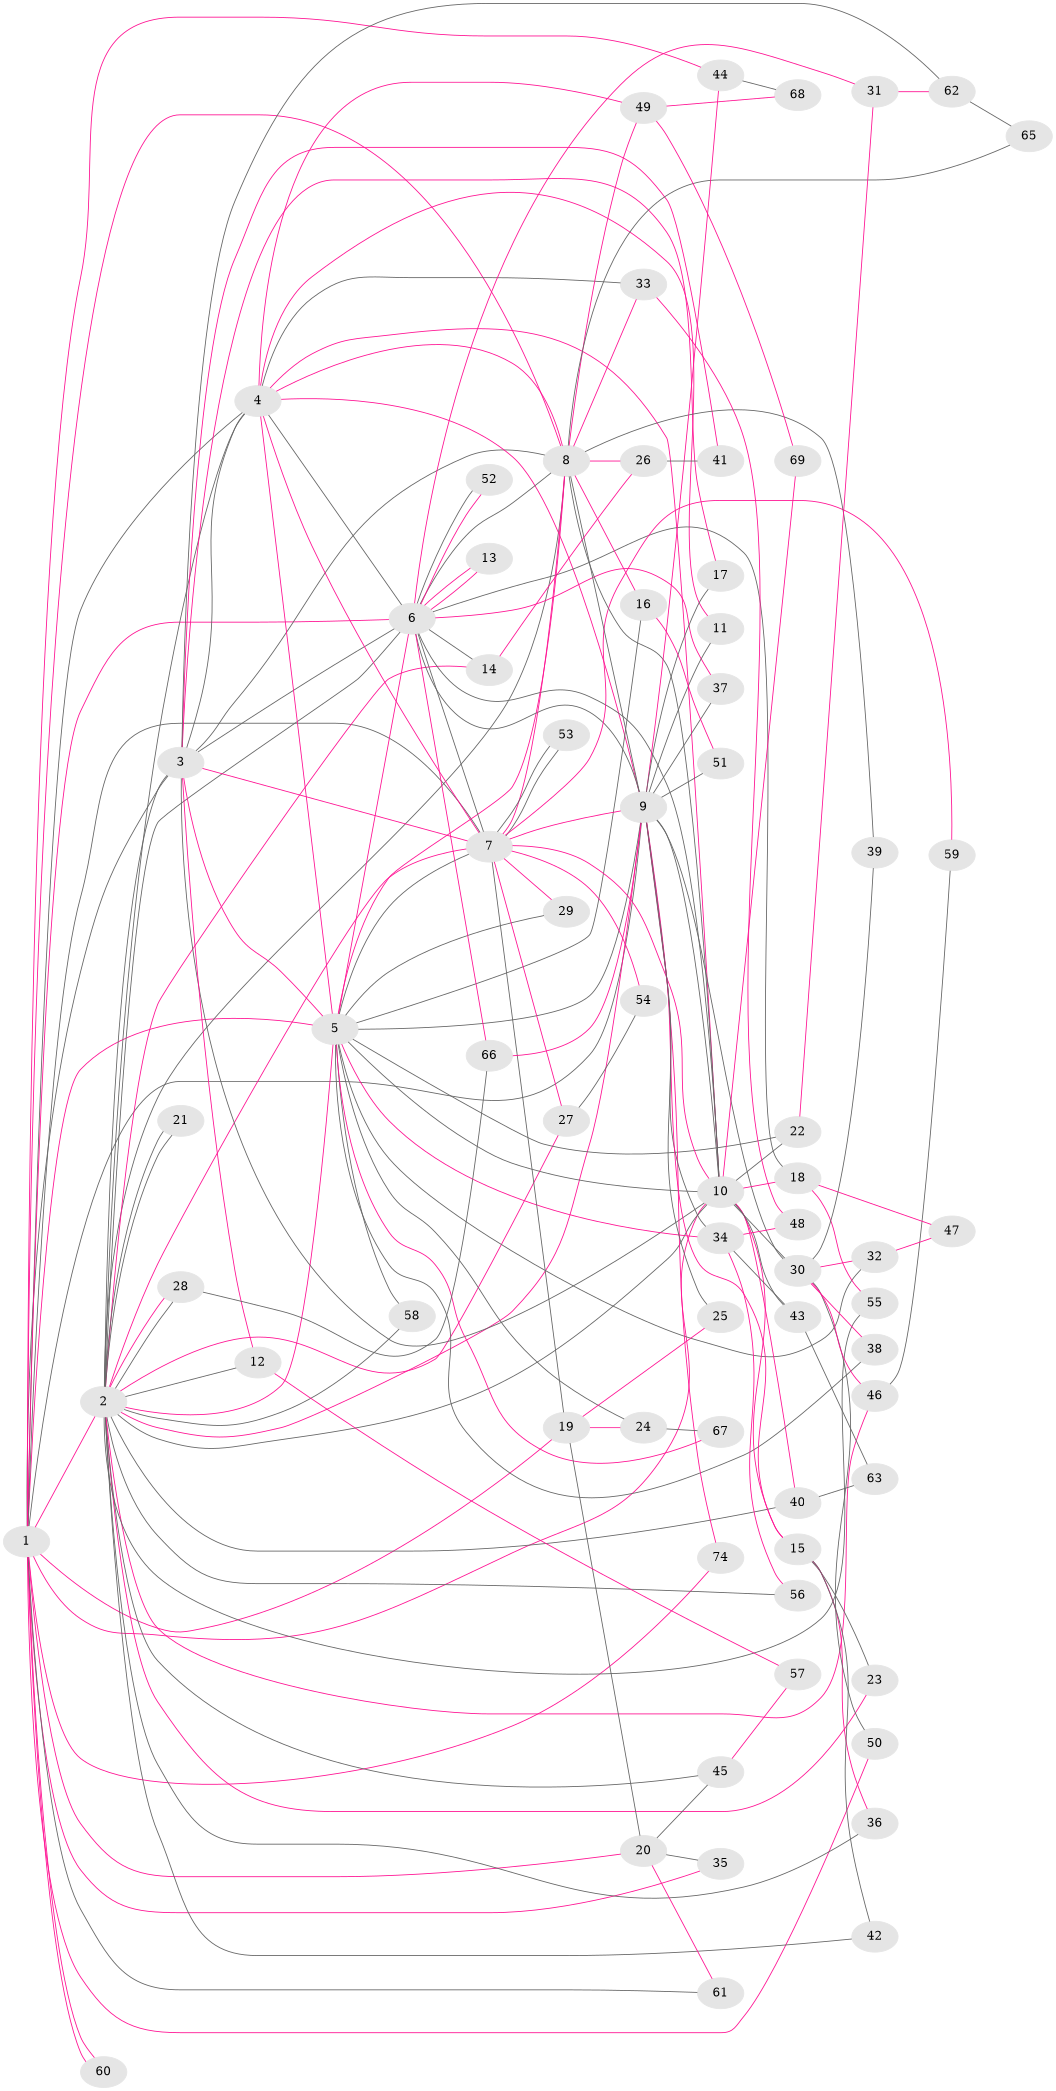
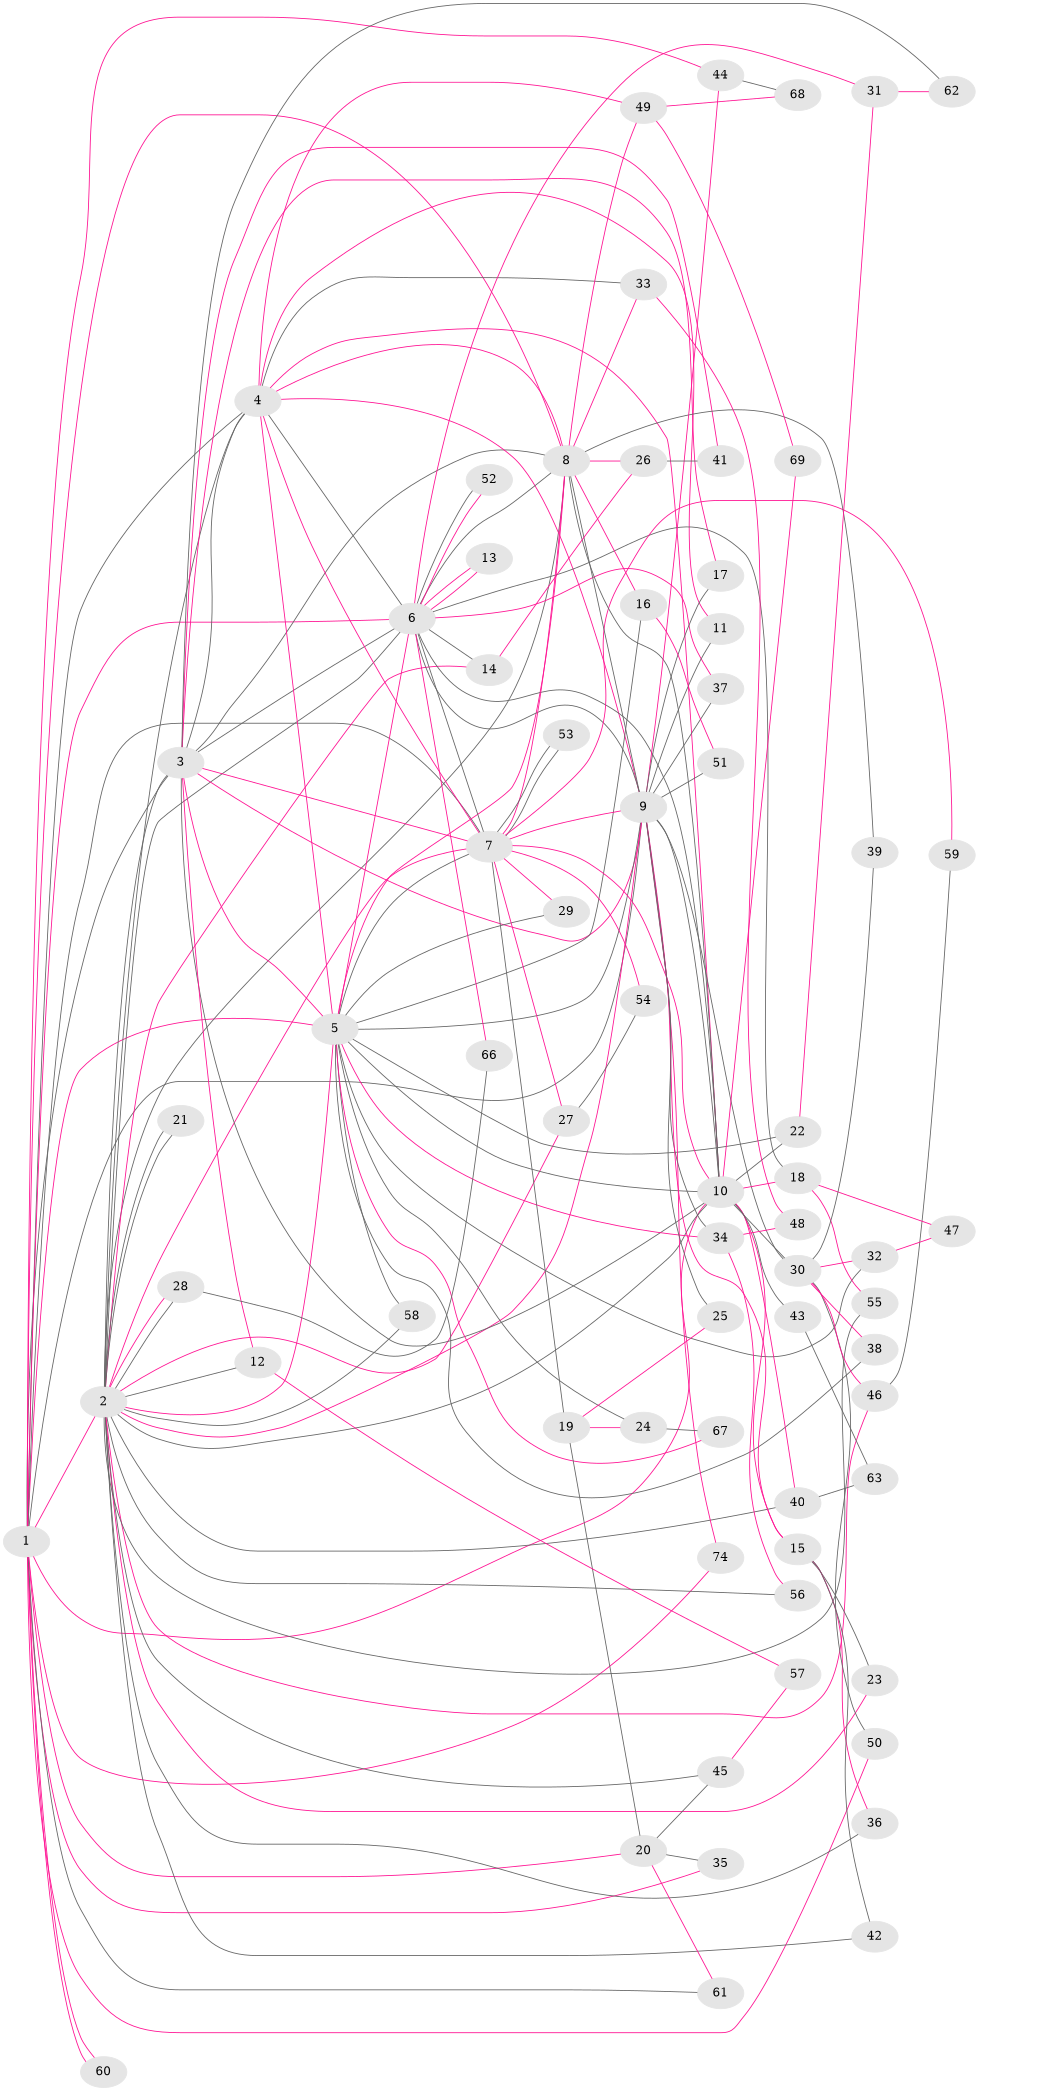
  graph {
    rankdir=LR
    node [color=gray90 style=filled]
    edge [color=deeppink]
    1
    2
    3
    4
    5
    6
    7
    8
    9
    10
    19
    20
    35
    44
    50
    60
    61
    n18 [label=74]
    12
    14
    21
    23
    27
    28
    36
    40
    42
    45
    46
    55
    56
    58
    17
    41
    62
    11
    33
    49
    16
    22
    24
    29
    32
    34
    38
    67
    13
    18
    31
    37
    52
    66
    53
    54
    59
    26
    39
-   65
    15
    25
    30
    51
    43
    69
    68
    57
    63
    48
    47
    1 -- 2
    1 -- 3 [color=gray40]
    1 -- 4 [color=gray40]
    1 -- 5
    1 -- 6
    1 -- 7 [color=gray40]
    1 -- 8
    1 -- 9 [color=gray40]
    1 -- 10
-   1 -- 19
    1 -- 20
    1 -- 35
    1 -- 44
    1 -- 50
    1 -- 60
    1 -- 60
    1 -- 61 [color=gray40]
    1 -- n18
    2 -- 3 [color=gray40]
    2 -- 4 [color=gray40]
    2 -- 5
    2 -- 6 [color=gray40]
    2 -- 7
    2 -- 8 [color=gray40]
    2 -- 9
    2 -- 10 [color=gray40]
    2 -- 12 [color=gray40]
    2 -- 14
    2 -- 21 [color=gray40]
    2 -- 21 [color=gray40]
    2 -- 23
    2 -- 27
    2 -- 28 [color=gray40]
    2 -- 28
    2 -- 36 [color=gray40]
    2 -- 40 [color=gray40]
    2 -- 42 [color=gray40]
    2 -- 45 [color=gray40]
    2 -- 46
    2 -- 55 [color=gray40]
    2 -- 56 [color=gray40]
    2 -- 58 [color=gray40]
    3 -- 4 [color=gray40]
    3 -- 5
    3 -- 6 [color=gray40]
    3 -- 7
    3 -- 8 [color=gray40]
-   66 -- 9
+   3 -- 9
    3 -- 10 [color=gray40]
    3 -- 12
    3 -- 17
    3 -- 41
    3 -- 62 [color=gray40]
    4 -- 5
    4 -- 6 [color=gray40]
    4 -- 7
    4 -- 8
    4 -- 9
    4 -- 10
    4 -- 11
    4 -- 33 [color=gray40]
    4 -- 49
    5 -- 6
    5 -- 7 [color=gray40]
    5 -- 8
    5 -- 9 [color=gray40]
    5 -- 10 [color=gray40]
    5 -- 58 [color=gray40]
    5 -- 16 [color=gray40]
    5 -- 22 [color=gray40]
    5 -- 24 [color=gray40]
    5 -- 29 [color=gray40]
    5 -- 32 [color=gray40]
    5 -- 34
    5 -- 38 [color=gray40]
    5 -- 67
    6 -- 7 [color=gray40]
    6 -- 8 [color=gray40]
    6 -- 9 [color=gray40]
    6 -- 10 [color=gray40]
    6 -- 14 [color=gray40]
    6 -- 13
    6 -- 13
    6 -- 18 [color=gray40]
    6 -- 31
    6 -- 37
    6 -- 52
    6 -- 52 [color=gray40]
    6 -- 66
    7 -- 8
    7 -- 9
    7 -- 10
    7 -- 19 [color=gray40]
    7 -- 27
    7 -- 29
    7 -- 53 [color=gray40]
    7 -- 53 [color=gray40]
    7 -- 54
    7 -- 59
    8 -- 9 [color=gray40]
    8 -- 10 [color=gray40]
    8 -- 33
    8 -- 49
    8 -- 16
    8 -- 26
    8 -- 39 [color=gray40]
-   8 -- 65 [color=gray40]
    9 -- 10 [color=gray40]
    9 -- 44
    9 -- n18
    9 -- 17 [color=gray40]
    9 -- 11 [color=gray40]
    9 -- 34 [color=gray40]
    9 -- 37 [color=gray40]
    9 -- 15
    9 -- 25 [color=gray40]
    9 -- 30 [color=gray40]
    9 -- 51 [color=gray40]
    10 -- 40
    10 -- 22 [color=gray40]
    10 -- 18
    10 -- 15
    10 -- 30 [color=gray40]
    10 -- 43 [color=gray40]
    10 -- 69
    19 -- 20 [color=gray40]
    19 -- 24
    19 -- 25
    20 -- 35 [color=gray40]
    20 -- 61
    20 -- 45 [color=gray40]
    44 -- 68 [color=gray40]
    12 -- 57
    14 -- 26
    27 -- 54 [color=gray40]
    28 -- 66 [color=gray40]
    40 -- 63 [color=gray40]
    45 -- 57
    46 -- 59 [color=gray40]
-   62 -- 65 [color=gray40]
    33 -- 48
    49 -- 69
    49 -- 68
    16 -- 51
    22 -- 31
    24 -- 67 [color=gray40]
    32 -- 47
    34 -- 56
-   34 -- 43 [color=gray40]
    34 -- 48
    18 -- 55
    18 -- 47
    31 -- 62
    26 -- 41 [color=gray40]
    15 -- 23 [color=gray40]
    15 -- 36
    15 -- 42 [color=gray40]
    30 -- 50 [color=gray40]
    30 -- 46
    30 -- 32
    30 -- 38
    30 -- 39 [color=gray40]
    43 -- 63 [color=gray40]
  }
